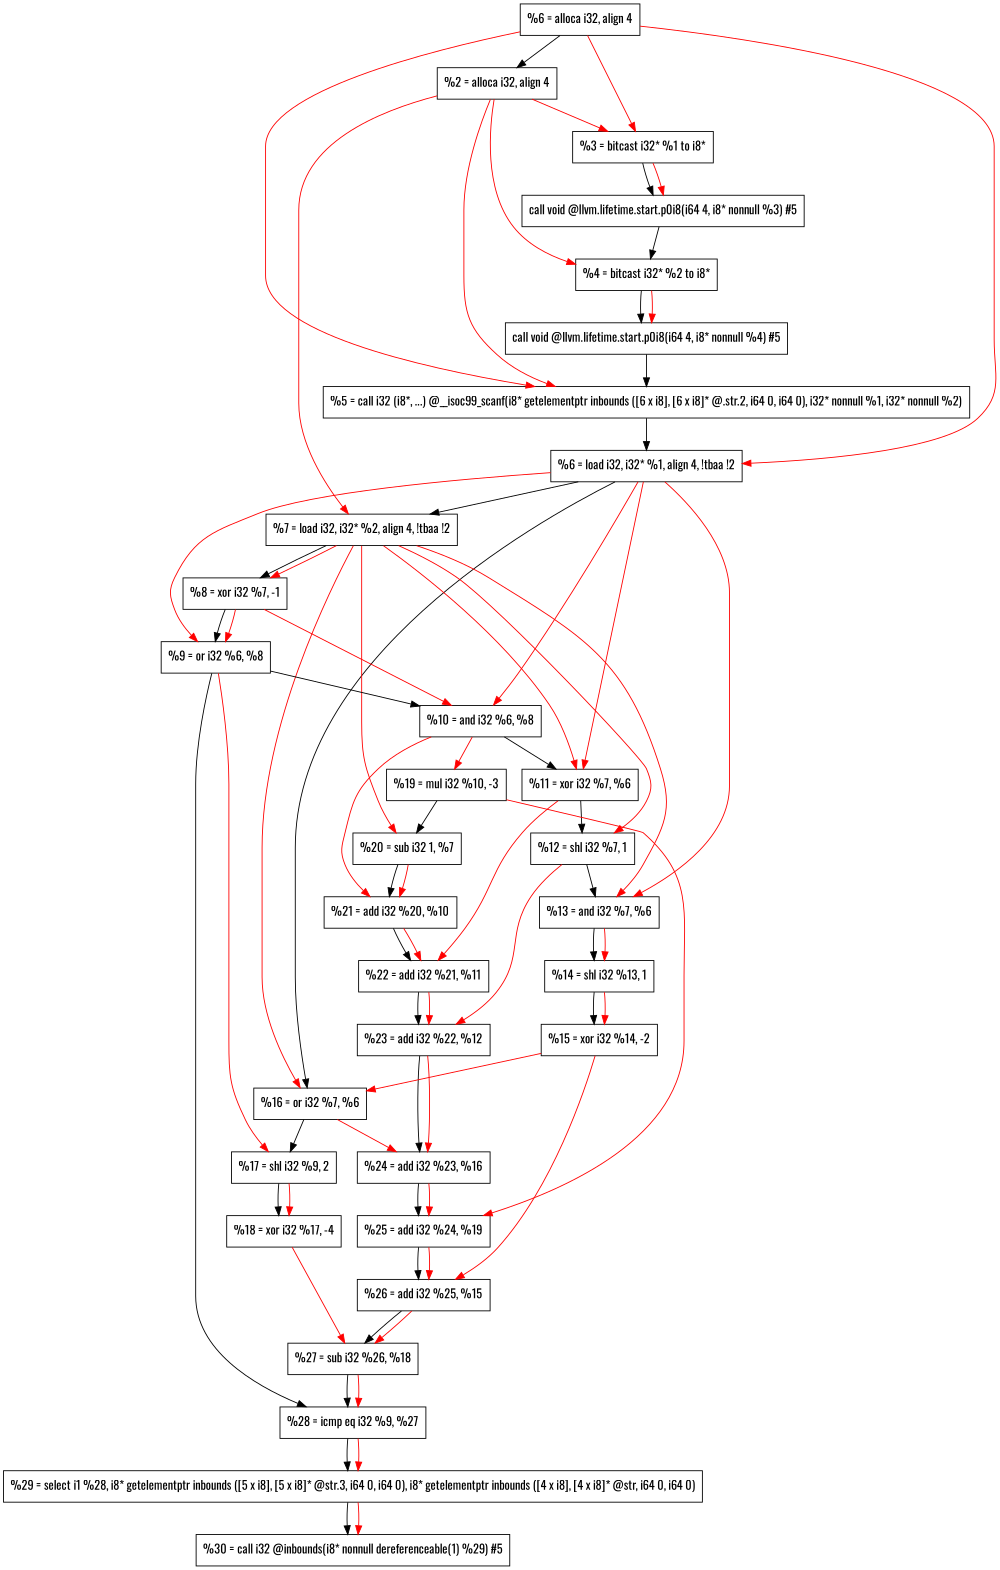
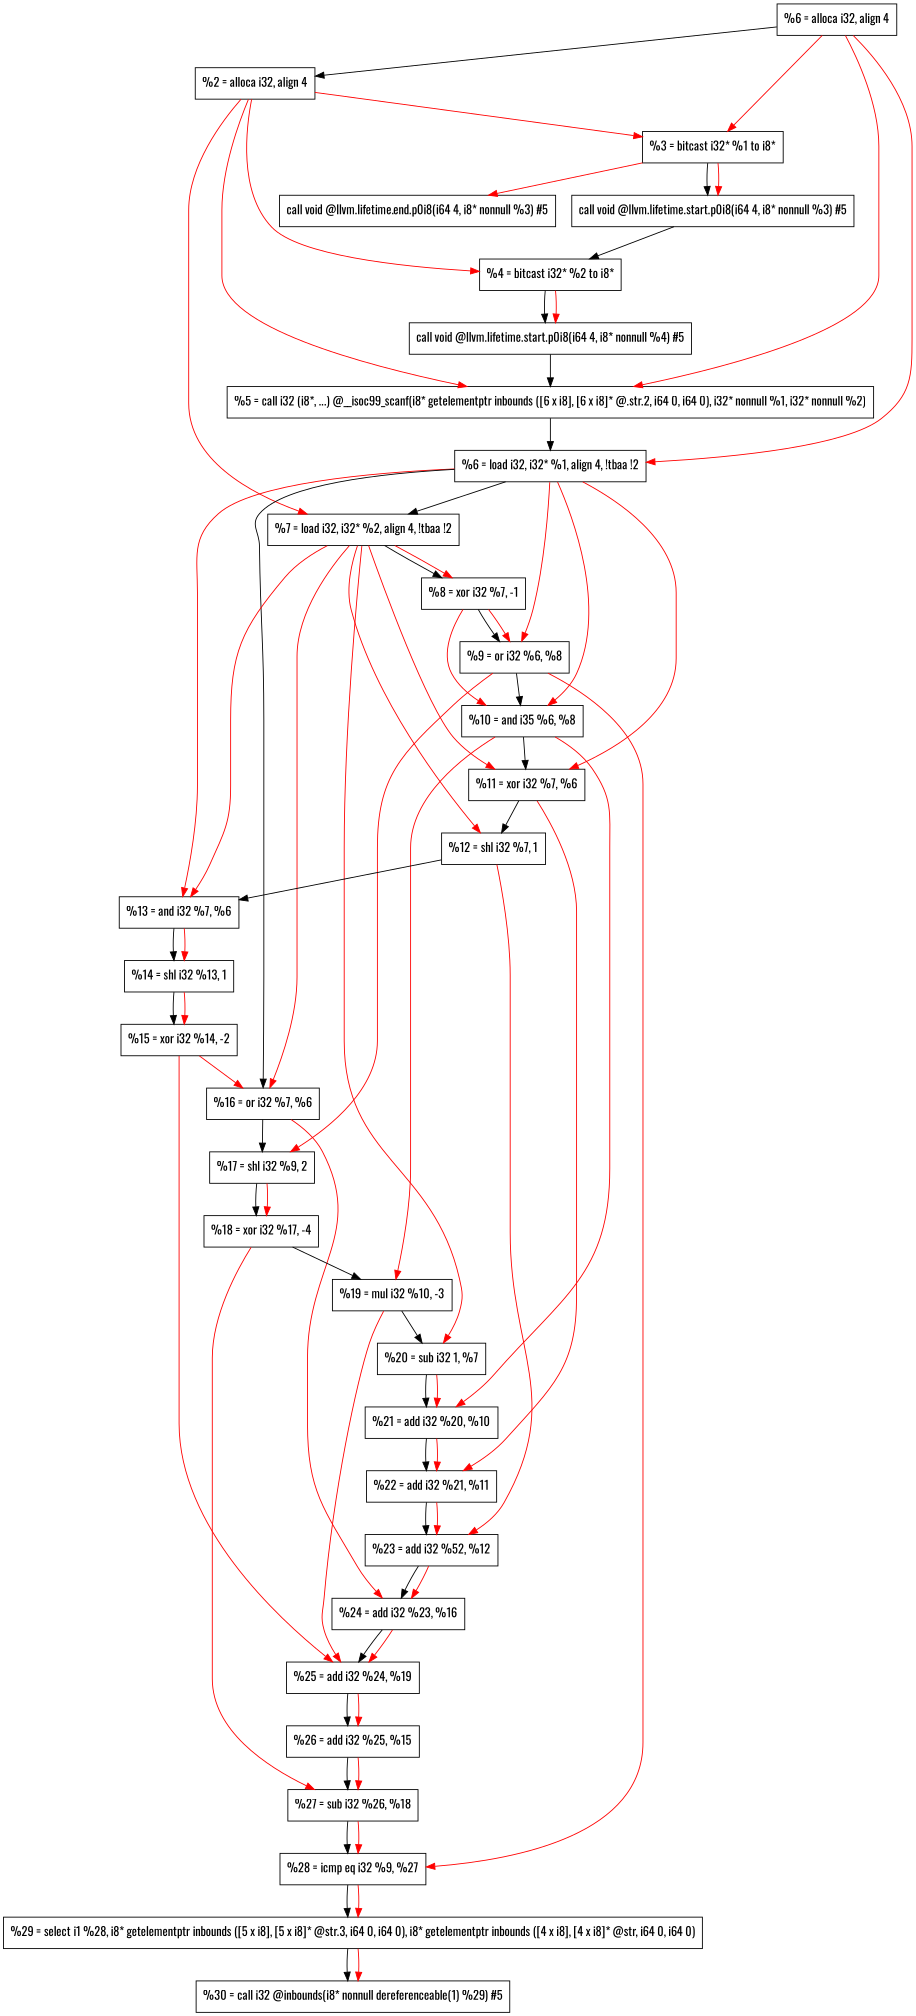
  digraph {
    fontname=Oswald
    node [fontname=Oswald shape=record]
    edge [fontname=Oswald color=red]
    n1 [label="%6 = alloca i32, align 4"]
    n2 [label="  %2 = alloca i32, align 4"]
    n3 [label="  %3 = bitcast i32* %1 to i8*"]
    n4 [label="  %5 = call i32 (i8*, ...) @__isoc99_scanf(i8* getelementptr inbounds ([6 x i8], [6 x i8]* @.str.2, i64 0, i64 0), i32* nonnull %1, i32* nonnull %2)"]
    n5 [label="  %6 = load i32, i32* %1, align 4, !tbaa !2"]
    n6 [label="  %4 = bitcast i32* %2 to i8*"]
    n7 [label="  %7 = load i32, i32* %2, align 4, !tbaa !2"]
    n8 [label="  call void @llvm.lifetime.start.p0i8(i64 4, i8* nonnull %3) #5"]
+   n9 [label="  call void @llvm.lifetime.end.p0i8(i64 4, i8* nonnull %3) #5"]
    n10 [label="  %9 = or i32 %6, %8"]
-   n11 [label="  %10 = and i32 %6, %8"]
+   n11 [label="%10 = and i35 %6, %8"]
    n12 [label="  %11 = xor i32 %7, %6"]
    n13 [label="  %13 = and i32 %7, %6"]
    n14 [label="  %16 = or i32 %7, %6"]
    n15 [label="  call void @llvm.lifetime.start.p0i8(i64 4, i8* nonnull %4) #5"]
    n16 [label="  %8 = xor i32 %7, -1"]
    n17 [label="  %12 = shl i32 %7, 1"]
    n18 [label="  %20 = sub i32 1, %7"]
    n19 [label="  %17 = shl i32 %9, 2"]
    n20 [label="  %28 = icmp eq i32 %9, %27"]
    n21 [label="  %19 = mul i32 %10, -3"]
    n22 [label="  %21 = add i32 %20, %10"]
    n23 [label="  %22 = add i32 %21, %11"]
    n24 [label="  %14 = shl i32 %13, 1"]
    n25 [label="  %24 = add i32 %23, %16"]
-   n26 [label="  %23 = add i32 %22, %12"]
+   n26 [label="%23 = add i32 %52, %12"]
    n27 [label="  %18 = xor i32 %17, -4"]
    n28 [label="  %29 = select i1 %28, i8* getelementptr inbounds ([5 x i8], [5 x i8]* @str.3, i64 0, i64 0), i8* getelementptr inbounds ([4 x i8], [4 x i8]* @str, i64 0, i64 0)"]
    n29 [label="  %25 = add i32 %24, %19"]
    n30 [label="  %15 = xor i32 %14, -2"]
    n31 [label="  %26 = add i32 %25, %15"]
    n32 [label="  %27 = sub i32 %26, %18"]
    n33 [label="%30 = call i32 @inbounds(i8* nonnull dereferenceable(1) %29) #5"]
    n1 -> n2 [color=""]
    n1 -> n3
    n1 -> n4
    n1 -> n5
    n2 -> n3
    n2 -> n4
    n2 -> n6
    n2 -> n7
    n3 -> n8 [color=""]
    n3 -> n8
+   n3 -> n9
    n4 -> n5 [color=""]
    n5 -> n7 [color=""]
    n5 -> n10
    n5 -> n11
    n5 -> n12
    n5 -> n13
    n5 -> n14 [color=black]
    n6 -> n15 [color=""]
    n6 -> n15
    n7 -> n12
    n7 -> n13
    n7 -> n14
    n7 -> n16 [color=""]
    n7 -> n16
    n7 -> n17
    n7 -> n18
    n8 -> n6 [color=""]
    n10 -> n11 [color=""]
    n10 -> n19
-   n10 -> n20 [color=black]
+   n10 -> n20
    n11 -> n12 [color=""]
    n11 -> n21
    n11 -> n22
    n12 -> n17 [color=""]
    n12 -> n23
    n13 -> n24 [color=""]
    n13 -> n24
    n14 -> n19 [color=""]
    n14 -> n25
    n15 -> n4 [color=""]
    n16 -> n10 [color=""]
    n16 -> n10
    n16 -> n11
    n17 -> n13 [color=""]
    n17 -> n26
    n18 -> n22 [color=""]
    n18 -> n22
    n19 -> n27 [color=""]
    n19 -> n27
    n20 -> n28 [color=""]
    n20 -> n28
    n21 -> n18 [color=""]
    n21 -> n29
    n22 -> n23 [color=""]
    n22 -> n23
    n23 -> n26 [color=""]
    n23 -> n26
    n24 -> n30 [color=""]
    n24 -> n30
    n25 -> n29 [color=""]
    n25 -> n29
    n26 -> n25 [color=""]
    n26 -> n25
+   n27 -> n21 [color=""]
    n27 -> n32
    n28 -> n33 [color=""]
    n28 -> n33
    n29 -> n31 [color=""]
    n29 -> n31
    n30 -> n14
-   n30 -> n31
+   n30 -> n29
    n31 -> n32 [color=""]
    n31 -> n32
    n32 -> n20 [color=""]
    n32 -> n20
  }
